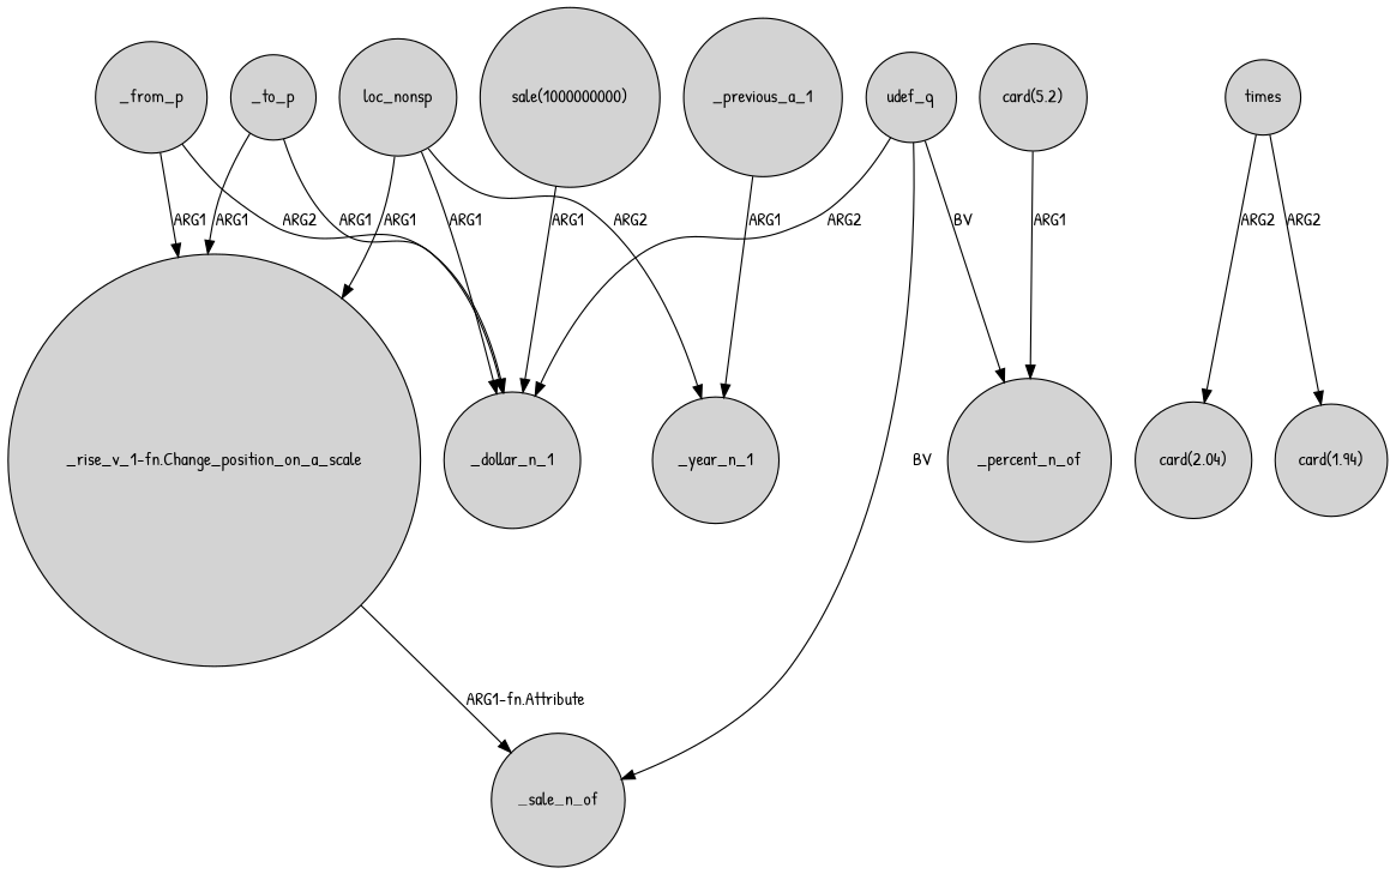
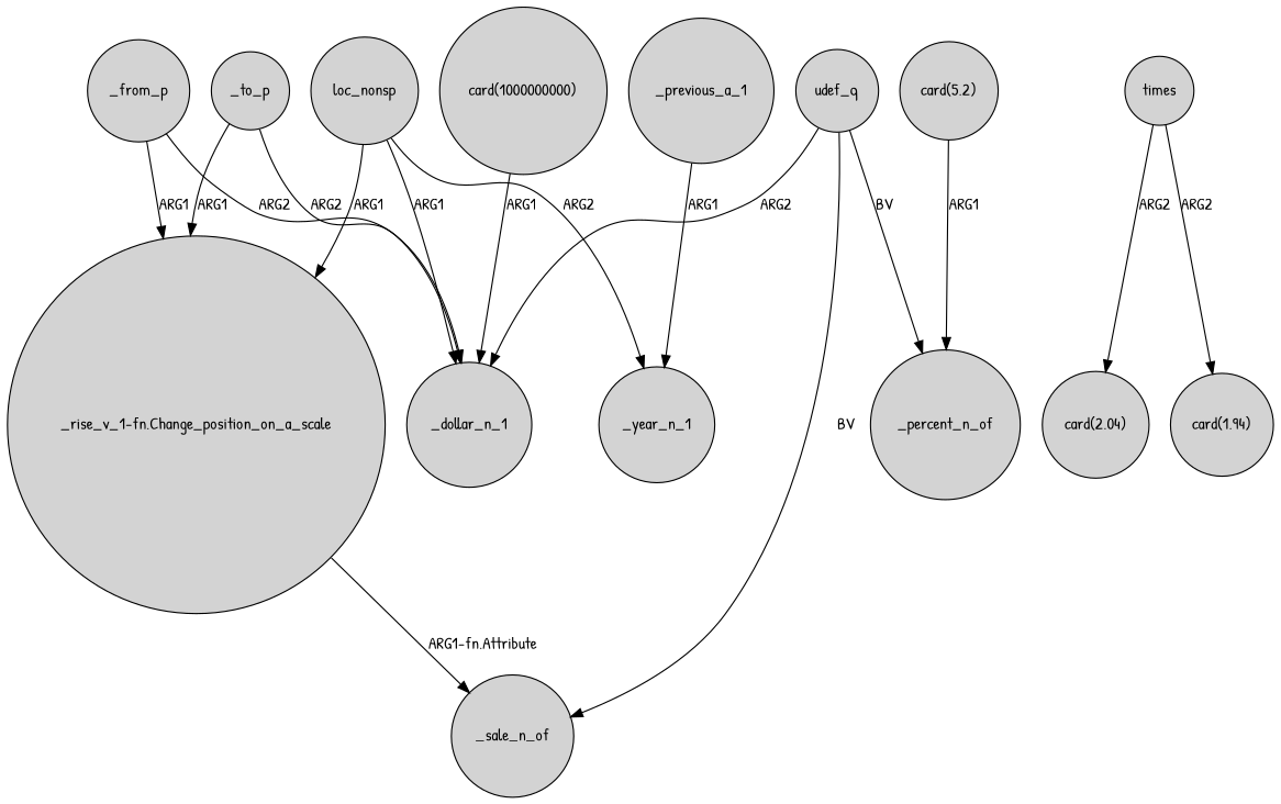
  digraph {
    fontname="Patrick Hand"
    node [fontname="Patrick Hand" shape=circle style=filled]
    edge [fontname="Patrick Hand"]
-   "card(1000000000)" [label="sale(1000000000)"]
+   "card(1000000000)"
    _dollar_n_1
    "_rise_v_1-fn.Change_position_on_a_scale"
    _sale_n_of
    loc_nonsp
    _year_n_1
    _to_p
    _previous_a_1
    udef_q
    _percent_n_of
    times
    "card(2.04)"
    "card(1.94)"
    "card(5.2)"
    _from_p
    "card(1000000000)" -> _dollar_n_1 [label=ARG1]
    "_rise_v_1-fn.Change_position_on_a_scale" -> _sale_n_of [label="ARG1-fn.Attribute"]
    loc_nonsp -> _dollar_n_1 [label=ARG1]
    loc_nonsp -> "_rise_v_1-fn.Change_position_on_a_scale" [label=ARG1]
    loc_nonsp -> _year_n_1 [label=ARG2]
-   _to_p -> _dollar_n_1 [label=ARG1]
+   _to_p -> _dollar_n_1 [label=ARG2]
    _to_p -> "_rise_v_1-fn.Change_position_on_a_scale" [label=ARG1]
    _previous_a_1 -> _year_n_1 [label=ARG1]
    udef_q -> _dollar_n_1 [label=ARG2]
    udef_q -> _sale_n_of [label=BV]
    udef_q -> _percent_n_of [label=BV]
    times -> "card(2.04)" [label=ARG2]
    times -> "card(1.94)" [label=ARG2]
    "card(5.2)" -> _percent_n_of [label=ARG1]
    _from_p -> _dollar_n_1 [label=ARG2]
    _from_p -> "_rise_v_1-fn.Change_position_on_a_scale" [label=ARG1]
  }
